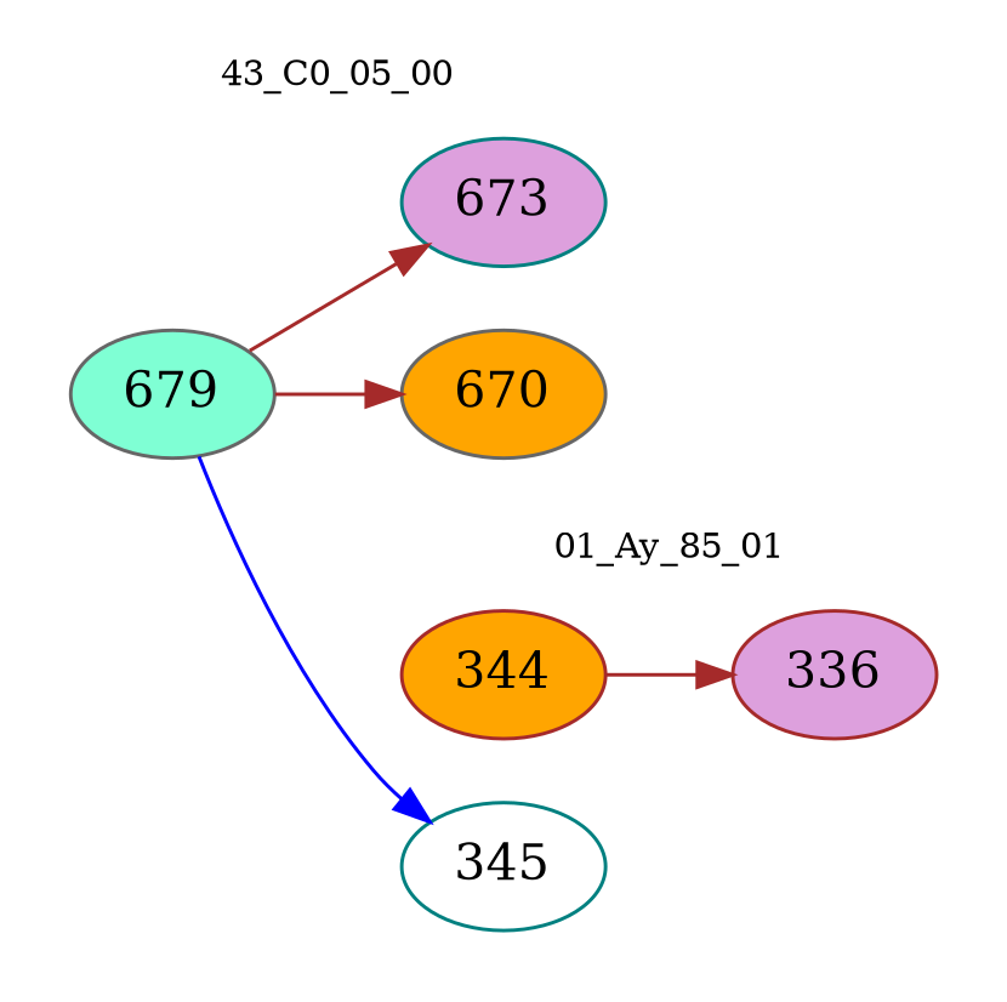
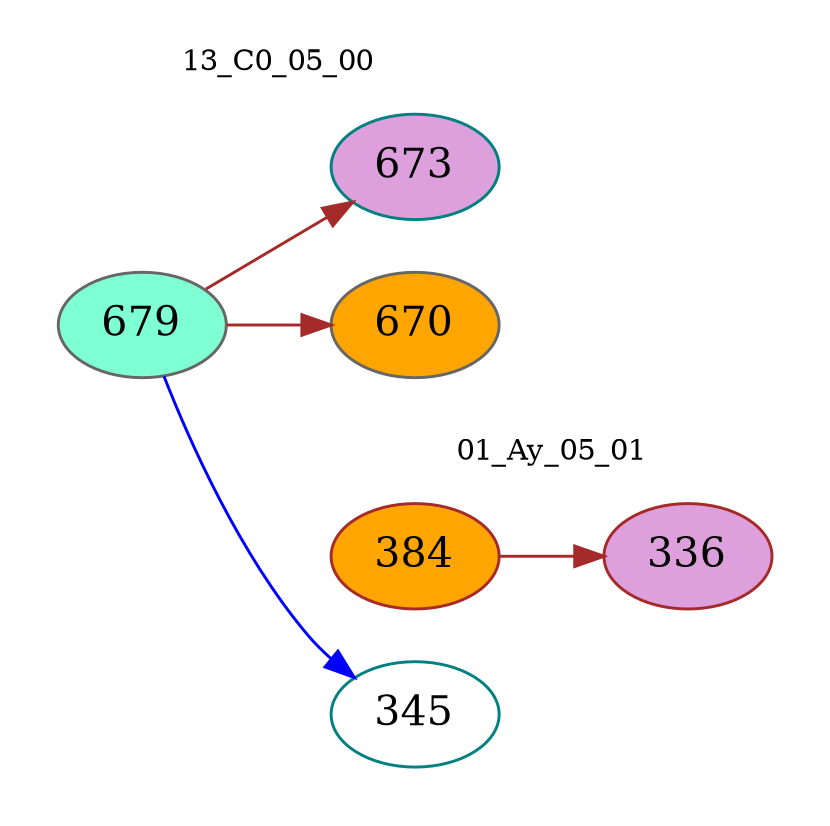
  digraph {
    rankdir=LR
    node [color=brown fillcolor=orange style=filled]
    edge [color=brown]
-   n1 [label=344]
+   n1 [label=384]
    n2 [fillcolor=plum label=336]
    n3 [color=teal fillcolor=white label=345]
    n4 [color=gray40 fillcolor=aquamarine label=679]
    n5 [color=gray40 label=670]
    n6 [color=teal fillcolor=plum label=673]
    subgraph cluster_1 {
      color=white
      fontsize=10
-     label="01_Ay_85_01"
+     label="01_Ay_05_01"
      n1
      n2
      n3
    }
    subgraph cluster_2 {
      color=white
      fontsize=10
-     label="43_C0_05_00"
+     label="13_C0_05_00"
      n4
      n5
      n6
    }
    n1 -> n2
    n4 -> n3 [color=blue]
    n4 -> n5
    n4 -> n6
  }
